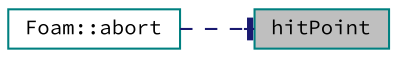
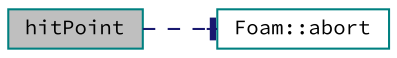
  digraph {
    rankdir=LR
    fontname="Source Code Pro"
    node [color=teal fontname="Source Code Pro" fontsize=10 shape=record]
    n1 [fillcolor=grey75 fontcolor=black height=0.2 label=hitPoint style=filled width=0.4]
    n2 [height=0.2 label="Foam::abort" width=0.4]
-   n2 -> n1 [color=midnightblue fontname="Source Code Pro" fontsize=10 labelfontname=Helvetica labelfontsize=10 style=dashed arrowhead=tee]
+   n1 -> n2 [color=midnightblue fontname="Source Code Pro" fontsize=10 labelfontname=Helvetica labelfontsize=10 style=dashed arrowhead=tee]
  }
